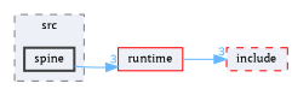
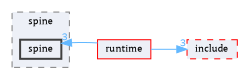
  digraph {
    compound=true
    fontname="PT Serif"
    rankdir=LR
    node [color=red fillcolor="#edf0f7" fontname="PT Serif" fontsize=10 shape=box]
    edge [color=steelblue1 fontcolor=steelblue1 fontname="PT Serif" fontsize=10 headlabel=3 labeldistance=1.5 labelfontname=Helvetica labelfontsize=10]
    n1 [color=grey25 height=0.2 label=spine style="filled,bold" width=0.4]
    n2 [height=0.2 label=runtime style=filled width=0.4]
    n3 [height=0.2 label=include style="filled,dashed" width=0.4]
    subgraph cluster_1 {
      bgcolor="#edf0f7"
      fontsize=10
-     label=src
+     label=spine
      pencolor=grey50
      style="filled,dashed"
      n1
    }
-   n1 -> n2
+   n2 -> n1
    n2 -> n3
  }
